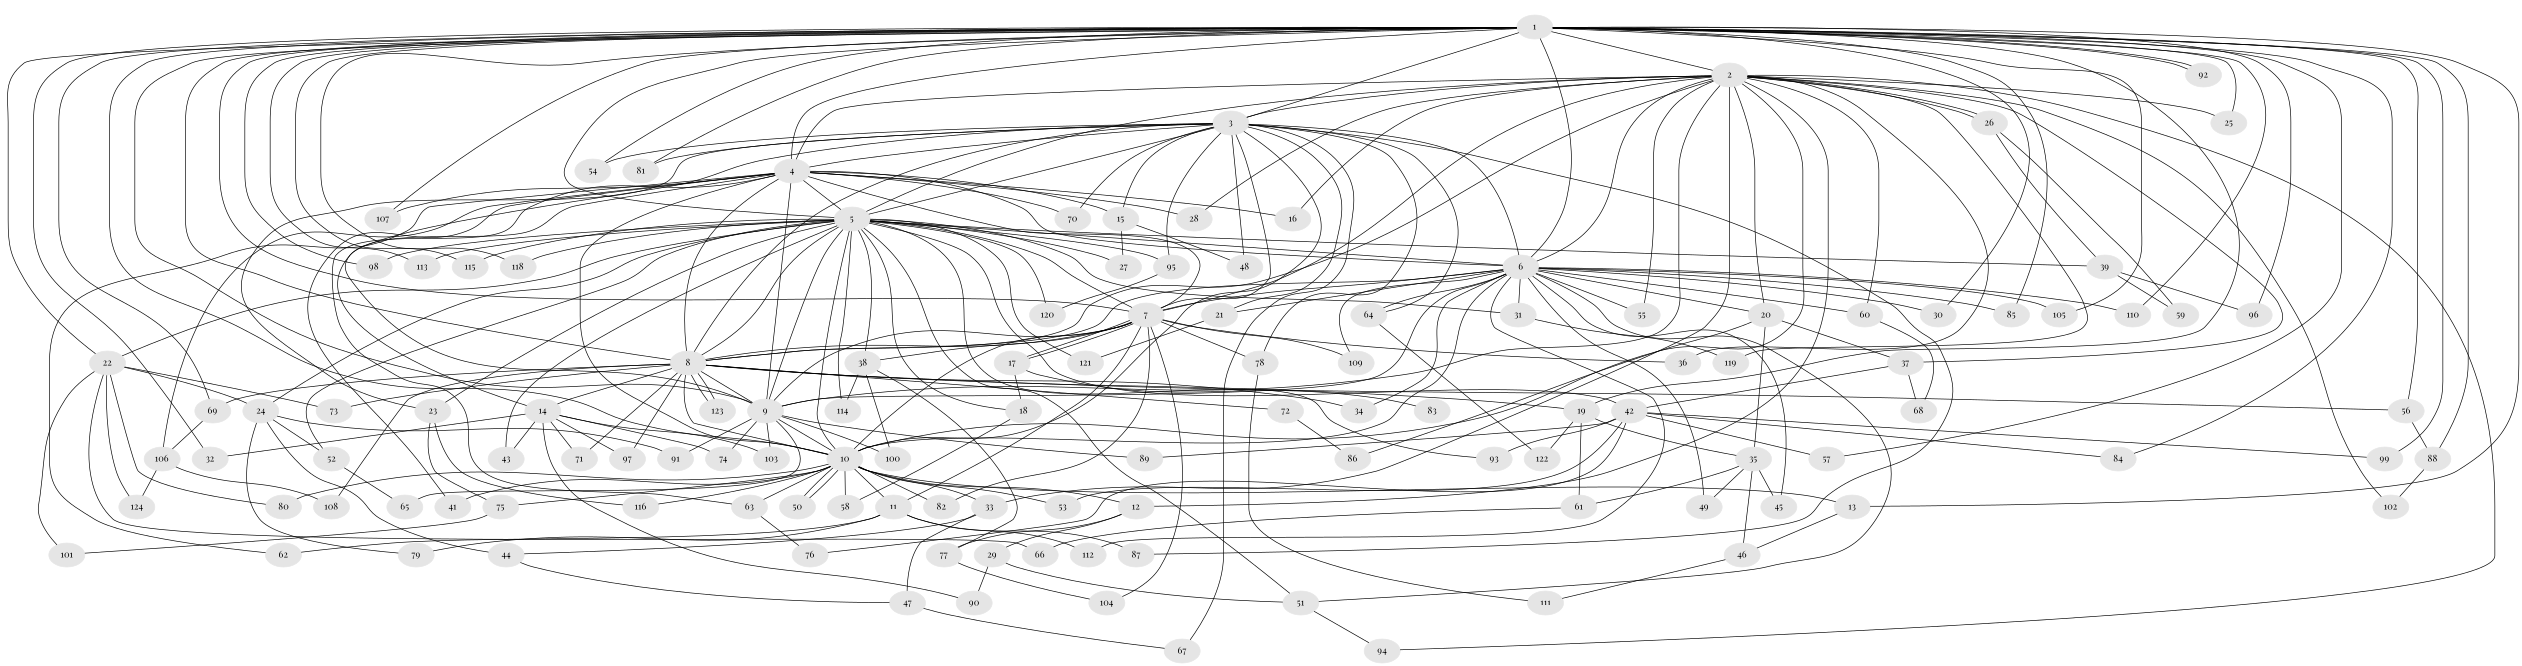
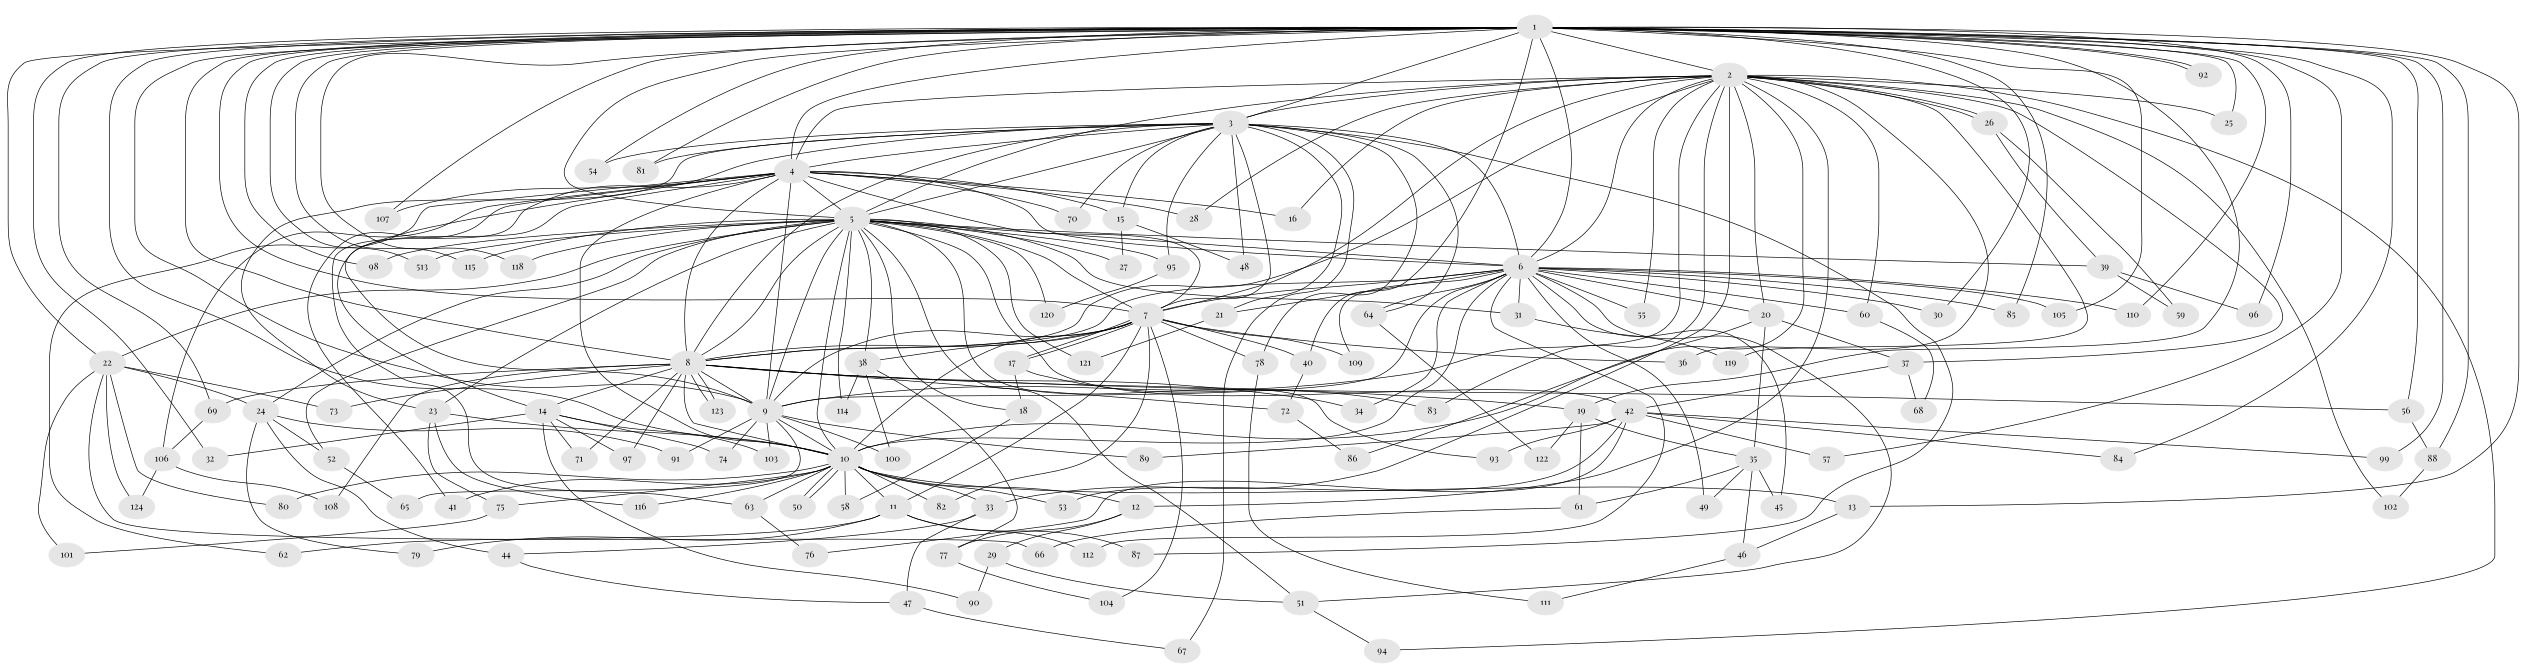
  graph {
    fontname="Playfair Display"
    node [color=gray90 fontname="Playfair Display" style=filled]
    edge [fontname="Playfair Display"]
    1
    2
    3
    4
    5
    6
    7
    8
    9
    10
    13
    19
    22
    25
    30
    32
+   40
    54
    56
    57
    69
    81
    84
    85
    88
    92
    96
    98
    99
    105
    107
    110
-   113
+   113 [label=513]
    115
    118
    12
    16
    20
    26
    28
    33
    36
    37
    55
    60
    83
    94
    102
    119
    15
    21
    23
    48
    64
    67
    70
    78
    87
    95
    14
    41
    62
    63
    106
    18
    24
    27
    31
    38
    39
    42
-   43
    51
    52
    93
    114
    120
    121
    34
    45
    49
    109
    112
    11
    17
    82
    104
    71
    72
    73
    97
    108
    123
    65
    74
    89
    91
    100
    103
    50
    53
    58
    75
    80
    116
    46
    35
    61
    122
    66
    101
    124
    29
    77
    86
    59
    44
    47
    68
    111
    90
    76
    79
    1 -- 2
    1 -- 3
    1 -- 4
    1 -- 5
    1 -- 6
    1 -- 7
    1 -- 8
    1 -- 9
    1 -- 10
    1 -- 13
    1 -- 19
    1 -- 22
    1 -- 25
    1 -- 30
    1 -- 32
+   1 -- 40
    1 -- 54
    1 -- 56
    1 -- 57
    1 -- 69
    1 -- 81
    1 -- 84
    1 -- 85
    1 -- 88
    1 -- 92
    1 -- 92
    1 -- 96
    1 -- 98
    1 -- 99
    1 -- 105
    1 -- 107
    1 -- 110
    1 -- 113
    1 -- 115
    1 -- 118
    2 -- 3
    2 -- 4
    2 -- 5
    2 -- 6
    2 -- 7
    2 -- 8
    2 -- 9
    2 -- 10
    2 -- 25
    2 -- 12
    2 -- 16
    2 -- 20
    2 -- 26
    2 -- 26
    2 -- 28
    2 -- 33
    2 -- 36
    2 -- 37
    2 -- 55
    2 -- 60
+   2 -- 83
    2 -- 94
    2 -- 102
    2 -- 119
    3 -- 4
    3 -- 5
    3 -- 6
    3 -- 7
    3 -- 8
    3 -- 9
-   3 -- 10
+   23 -- 10
    3 -- 54
    3 -- 81
    3 -- 15
    3 -- 21
    3 -- 23
    3 -- 48
    3 -- 64
    3 -- 67
    3 -- 70
    3 -- 78
    3 -- 87
    3 -- 95
    4 -- 5
    4 -- 6
    4 -- 7
    4 -- 8
    4 -- 9
    4 -- 10
    4 -- 107
    4 -- 16
    4 -- 28
    4 -- 15
    4 -- 70
    4 -- 14
    4 -- 41
    4 -- 62
    4 -- 63
    4 -- 106
    5 -- 6
    5 -- 7
    5 -- 8
    5 -- 9
    5 -- 10
    5 -- 22
    5 -- 98
    5 -- 113
    5 -- 115
    5 -- 118
    5 -- 23
    5 -- 95
    5 -- 18
    5 -- 24
    5 -- 27
    5 -- 31
    5 -- 38
    5 -- 39
    5 -- 42
-   5 -- 43
    5 -- 51
    5 -- 52
    5 -- 93
    5 -- 114
    5 -- 120
    5 -- 121
    6 -- 7
    6 -- 8
    6 -- 9
    6 -- 10
    6 -- 30
    6 -- 85
    6 -- 105
    6 -- 110
    6 -- 20
    6 -- 55
    6 -- 60
    6 -- 21
    6 -- 64
    6 -- 31
    6 -- 51
    6 -- 34
    6 -- 45
    6 -- 49
    6 -- 109
    6 -- 112
    7 -- 8
    7 -- 9
    7 -- 10
+   7 -- 40
    7 -- 36
    7 -- 78
    7 -- 38
    7 -- 109
    7 -- 11
    7 -- 17
    7 -- 17
    7 -- 82
    7 -- 104
    8 -- 9
    8 -- 10
    8 -- 19
    8 -- 56
    8 -- 69
    8 -- 14
    8 -- 34
    8 -- 71
    8 -- 72
    8 -- 73
    8 -- 97
    8 -- 108
    8 -- 123
    8 -- 123
    9 -- 10
    9 -- 65
    9 -- 74
    9 -- 89
    9 -- 91
    9 -- 100
    9 -- 103
    10 -- 13
    10 -- 12
    10 -- 33
    10 -- 41
    10 -- 63
    10 -- 11
    10 -- 82
    10 -- 50
    10 -- 50
    10 -- 53
    10 -- 58
    10 -- 75
    10 -- 80
    10 -- 116
    13 -- 46
    19 -- 35
    19 -- 61
    19 -- 122
    22 -- 24
    22 -- 73
    22 -- 80
    22 -- 66
    22 -- 101
    22 -- 124
+   40 -- 72
    56 -- 88
    69 -- 106
    88 -- 102
    12 -- 29
    12 -- 77
    20 -- 37
    20 -- 35
    20 -- 86
    26 -- 39
    26 -- 59
    33 -- 44
    33 -- 47
    37 -- 42
    37 -- 68
    60 -- 68
    15 -- 48
    15 -- 27
    21 -- 121
    23 -- 75
    23 -- 116
    64 -- 122
    78 -- 111
    95 -- 120
    14 -- 32
-   14 -- 43
    14 -- 71
    14 -- 97
    14 -- 74
    14 -- 103
    14 -- 90
    63 -- 76
    106 -- 108
    106 -- 124
    18 -- 58
    24 -- 52
    24 -- 91
    24 -- 44
    24 -- 79
    31 -- 119
    38 -- 114
    38 -- 100
    38 -- 77
    39 -- 96
    39 -- 59
    42 -- 57
    42 -- 84
    42 -- 99
    42 -- 93
    42 -- 89
    42 -- 53
    42 -- 76
    51 -- 94
    52 -- 65
    11 -- 87
    11 -- 62
    11 -- 112
    11 -- 79
    17 -- 83
    17 -- 18
    72 -- 86
    75 -- 101
    46 -- 111
    35 -- 45
    35 -- 49
    35 -- 46
    35 -- 61
    61 -- 66
    29 -- 51
    29 -- 90
    77 -- 104
    44 -- 47
    47 -- 67
  }
